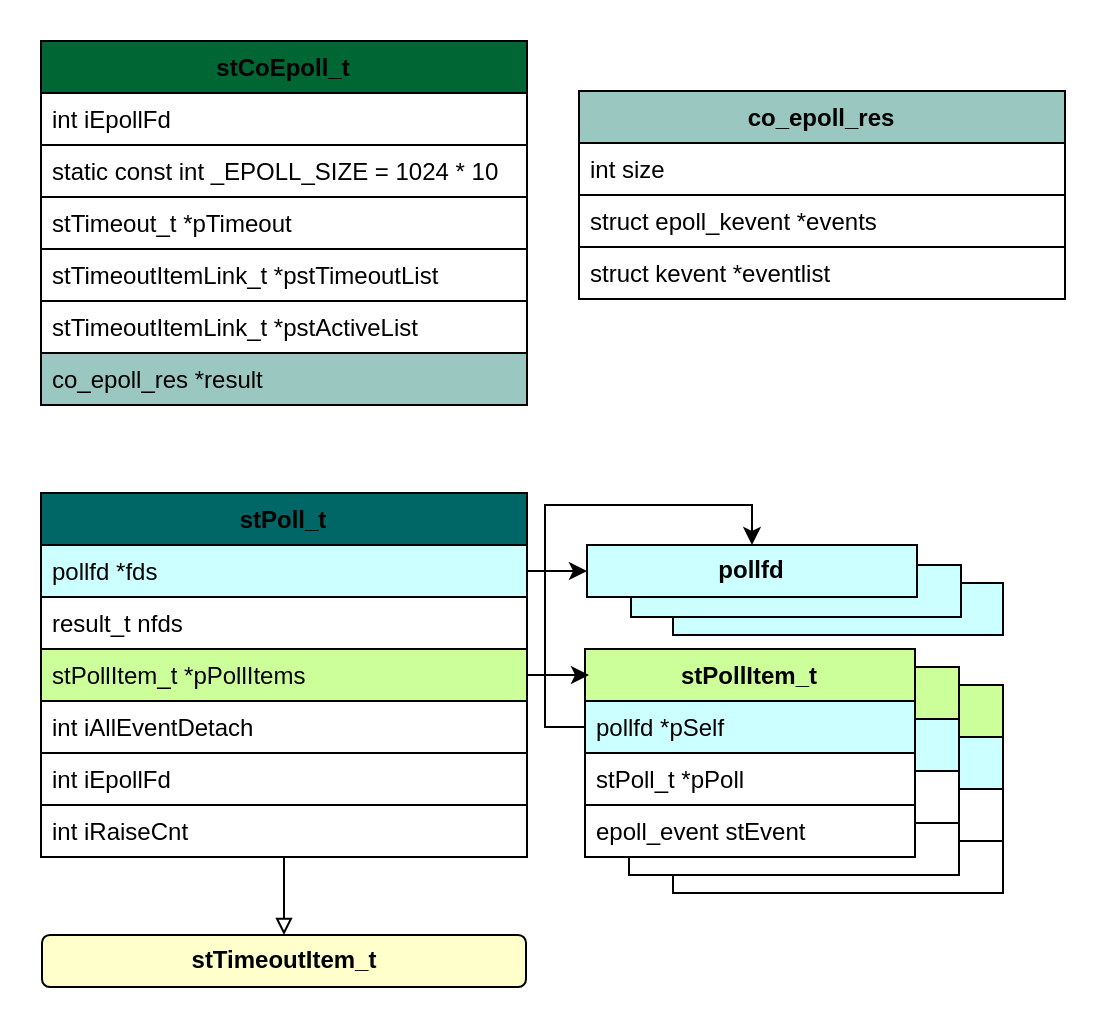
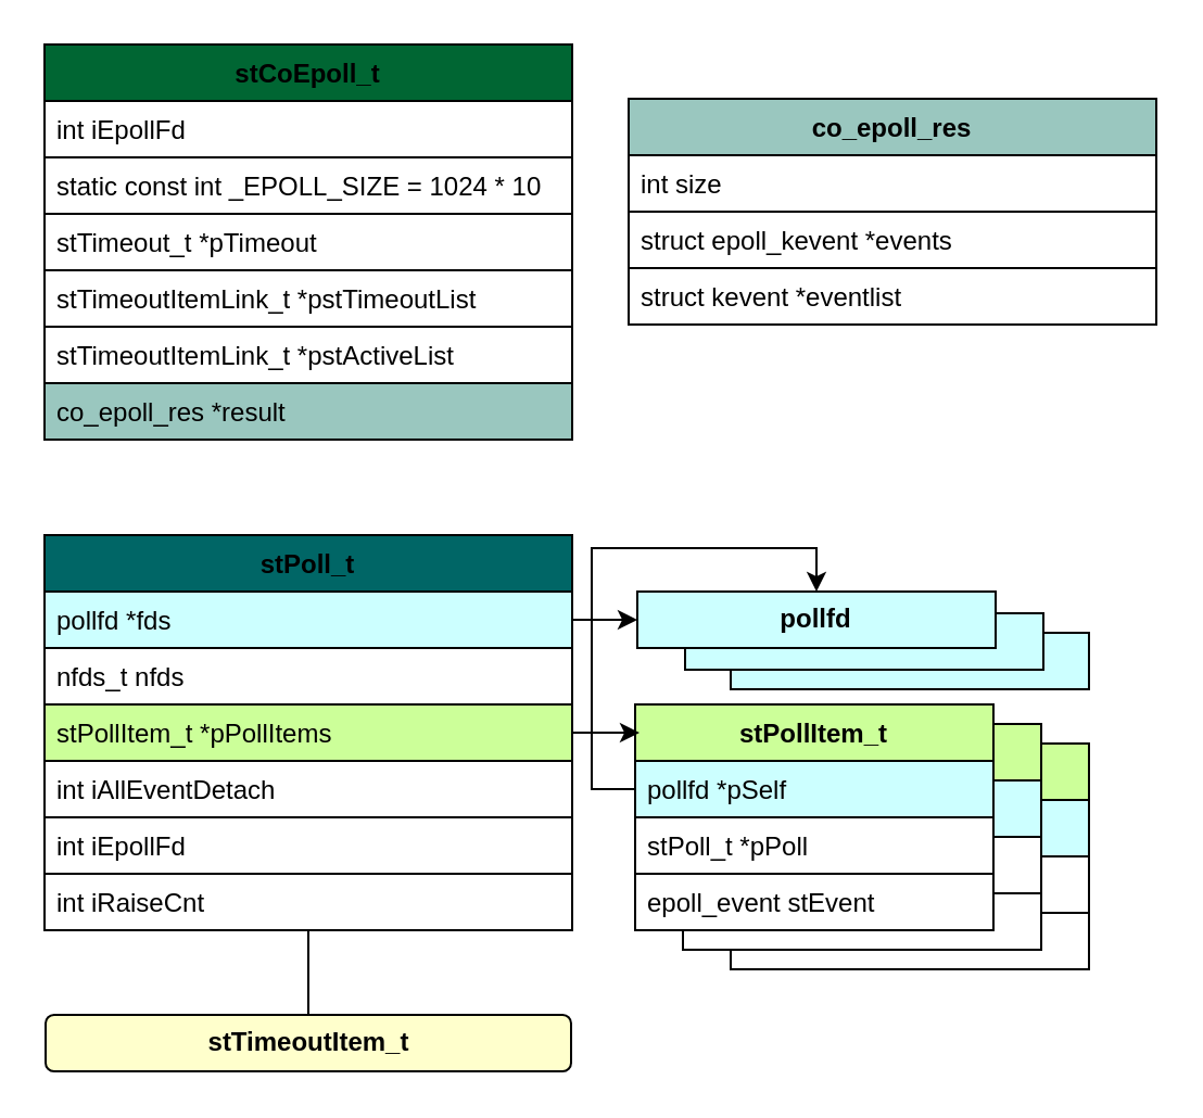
  <mxCell id="0" />
  <mxCell id="1" parent="0" />
  <mxCell id="2" value="" style="swimlane;fontStyle=1;align=center;verticalAlign=top;childLayout=stackLayout;horizontal=1;startSize=26;horizontalStack=0;resizeParent=1;resizeParentMax=0;resizeLast=0;collapsible=1;marginBottom=0;labelBackgroundColor=none;swimlaneLine=0;sketch=0;shadow=0;swimlaneFillColor=none;fillColor=#CCFF99;" parent="1" vertex="1"><mxGeometry x="336" y="342" width="165" height="104" as="geometry"><mxRectangle x="170" y="110" width="100" height="26" as="alternateBounds" /></mxGeometry></mxCell>
  <mxCell id="3" value="" style="text;align=left;verticalAlign=top;spacingLeft=4;spacingRight=4;overflow=hidden;rotatable=0;points=[[0,0.5],[1,0.5]];portConstraint=eastwest;strokeColor=#000000;fillColor=#CCFFFF;" parent="2" vertex="1"><mxGeometry y="26" width="165" height="26" as="geometry" /></mxCell>
  <mxCell id="4" value="" style="text;align=left;verticalAlign=top;spacingLeft=4;spacingRight=4;overflow=hidden;rotatable=0;points=[[0,0.5],[1,0.5]];portConstraint=eastwest;fillColor=#ffffff;strokeColor=#000000;" parent="2" vertex="1"><mxGeometry y="52" width="165" height="26" as="geometry" /></mxCell>
  <mxCell id="5" value="" style="text;align=left;verticalAlign=top;spacingLeft=4;spacingRight=4;overflow=hidden;rotatable=0;points=[[0,0.5],[1,0.5]];portConstraint=eastwest;strokeColor=#000000;fillColor=#ffffff;" parent="2" vertex="1"><mxGeometry y="78" width="165" height="26" as="geometry" /></mxCell>
  <mxCell id="6" value="" style="swimlane;fontStyle=1;align=center;verticalAlign=top;childLayout=stackLayout;horizontal=1;startSize=26;horizontalStack=0;resizeParent=1;resizeParentMax=0;resizeLast=0;collapsible=1;marginBottom=0;labelBackgroundColor=none;swimlaneLine=0;sketch=0;shadow=0;swimlaneFillColor=none;fillColor=#CCFF99;" parent="1" vertex="1"><mxGeometry x="314" y="333" width="165" height="104" as="geometry"><mxRectangle x="170" y="110" width="100" height="26" as="alternateBounds" /></mxGeometry></mxCell>
  <mxCell id="7" value="" style="text;align=left;verticalAlign=top;spacingLeft=4;spacingRight=4;overflow=hidden;rotatable=0;points=[[0,0.5],[1,0.5]];portConstraint=eastwest;strokeColor=#000000;fillColor=#CCFFFF;" parent="6" vertex="1"><mxGeometry y="26" width="165" height="26" as="geometry" /></mxCell>
  <mxCell id="8" value="" style="text;align=left;verticalAlign=top;spacingLeft=4;spacingRight=4;overflow=hidden;rotatable=0;points=[[0,0.5],[1,0.5]];portConstraint=eastwest;fillColor=#ffffff;strokeColor=#000000;" parent="6" vertex="1"><mxGeometry y="52" width="165" height="26" as="geometry" /></mxCell>
  <mxCell id="9" value="" style="text;align=left;verticalAlign=top;spacingLeft=4;spacingRight=4;overflow=hidden;rotatable=0;points=[[0,0.5],[1,0.5]];portConstraint=eastwest;strokeColor=#000000;fillColor=#ffffff;" parent="6" vertex="1"><mxGeometry y="78" width="165" height="26" as="geometry" /></mxCell>
  <mxCell id="10" value="" style="rounded=0;whiteSpace=wrap;html=1;shadow=0;labelBackgroundColor=none;sketch=0;strokeColor=#000000;fontFamily=Comic Sans MS;fillColor=#CCFFFF;" parent="1" vertex="1"><mxGeometry x="336" y="291" width="165" height="26" as="geometry" /></mxCell>
  <mxCell id="11" value="" style="rounded=0;whiteSpace=wrap;html=1;shadow=0;labelBackgroundColor=none;sketch=0;strokeColor=#000000;fontFamily=Comic Sans MS;fillColor=#CCFFFF;" parent="1" vertex="1"><mxGeometry x="315" y="282" width="165" height="26" as="geometry" /></mxCell>
  <mxCell id="12" value="stCoEpoll_t" style="swimlane;fontStyle=1;align=center;verticalAlign=top;childLayout=stackLayout;horizontal=1;startSize=26;horizontalStack=0;resizeParent=1;resizeParentMax=0;resizeLast=0;collapsible=1;marginBottom=0;labelBackgroundColor=none;fillColor=#006633;swimlaneLine=0;sketch=0;shadow=0;swimlaneFillColor=none;" parent="1" vertex="1"><mxGeometry x="20" y="20" width="243" height="182" as="geometry"><mxRectangle x="170" y="110" width="100" height="26" as="alternateBounds" /></mxGeometry></mxCell>
  <mxCell id="13" value="int iEpollFd" style="text;align=left;verticalAlign=top;spacingLeft=4;spacingRight=4;overflow=hidden;rotatable=0;points=[[0,0.5],[1,0.5]];portConstraint=eastwest;strokeColor=#000000;" parent="12" vertex="1"><mxGeometry y="26" width="243" height="26" as="geometry" /></mxCell>
  <mxCell id="14" value="static const int _EPOLL_SIZE = 1024 * 10" style="text;fillColor=none;align=left;verticalAlign=top;spacingLeft=4;spacingRight=4;overflow=hidden;rotatable=0;points=[[0,0.5],[1,0.5]];portConstraint=eastwest;strokeColor=#000000;" parent="12" vertex="1"><mxGeometry y="52" width="243" height="26" as="geometry" /></mxCell>
  <mxCell id="15" value="stTimeout_t *pTimeout" style="text;align=left;verticalAlign=top;spacingLeft=4;spacingRight=4;overflow=hidden;rotatable=0;points=[[0,0.5],[1,0.5]];portConstraint=eastwest;strokeColor=#000000;" parent="12" vertex="1"><mxGeometry y="78" width="243" height="26" as="geometry" /></mxCell>
  <mxCell id="16" value="stTimeoutItemLink_t *pstTimeoutList" style="text;strokeColor=none;fillColor=none;align=left;verticalAlign=top;spacingLeft=4;spacingRight=4;overflow=hidden;rotatable=0;points=[[0,0.5],[1,0.5]];portConstraint=eastwest;labelBorderColor=none;labelBackgroundColor=#ffffff;" parent="12" vertex="1"><mxGeometry y="104" width="243" height="26" as="geometry" /></mxCell>
  <mxCell id="17" value="stTimeoutItemLink_t *pstActiveList" style="text;align=left;verticalAlign=top;spacingLeft=4;spacingRight=4;overflow=hidden;rotatable=0;points=[[0,0.5],[1,0.5]];portConstraint=eastwest;strokeColor=#000000;" parent="12" vertex="1"><mxGeometry y="130" width="243" height="26" as="geometry" /></mxCell>
  <mxCell id="18" value="co_epoll_res *result" style="text;align=left;verticalAlign=top;spacingLeft=4;spacingRight=4;overflow=hidden;rotatable=0;points=[[0,0.5],[1,0.5]];portConstraint=eastwest;labelBackgroundColor=none;strokeColor=#000000;fillColor=#9AC7BF;" parent="12" vertex="1"><mxGeometry y="156" width="243" height="26" as="geometry" /></mxCell>
- <mxCell id="19" style="edgeStyle=orthogonalEdgeStyle;rounded=0;orthogonalLoop=1;jettySize=auto;html=1;entryX=0.5;entryY=0;entryDx=0;entryDy=0;fontFamily=Comic Sans MS;endArrow=block;endFill=0;" parent="1" source="20" target="39" edge="1"><mxGeometry relative="1" as="geometry"><mxPoint x="141.5" y="459" as="targetPoint" /></mxGeometry></mxCell>
+ <mxCell id="19" style="edgeStyle=orthogonalEdgeStyle;rounded=0;orthogonalLoop=1;jettySize=auto;html=1;entryX=0.5;entryY=0;entryDx=0;entryDy=0;fontFamily=Comic Sans MS;endArrow=none;endFill=0;" parent="1" source="20" target="39" edge="1"><mxGeometry relative="1" as="geometry"><mxPoint x="141.5" y="459" as="targetPoint" /></mxGeometry></mxCell>
  <mxCell id="20" value="stPoll_t" style="swimlane;fontStyle=1;align=center;verticalAlign=top;childLayout=stackLayout;horizontal=1;startSize=26;horizontalStack=0;resizeParent=1;resizeParentMax=0;resizeLast=0;collapsible=1;marginBottom=0;labelBackgroundColor=none;swimlaneLine=0;sketch=0;shadow=0;swimlaneFillColor=none;fillColor=#006666;" parent="1" vertex="1"><mxGeometry x="20" y="246" width="243" height="182" as="geometry"><mxRectangle x="170" y="110" width="100" height="26" as="alternateBounds" /></mxGeometry></mxCell>
  <mxCell id="21" value="pollfd *fds" style="text;align=left;verticalAlign=top;spacingLeft=4;spacingRight=4;overflow=hidden;rotatable=0;points=[[0,0.5],[1,0.5]];portConstraint=eastwest;strokeColor=#000000;fillColor=#CCFFFF;" parent="20" vertex="1"><mxGeometry y="26" width="243" height="26" as="geometry" /></mxCell>
- <mxCell id="22" value="result_t nfds" style="text;fillColor=none;align=left;verticalAlign=top;spacingLeft=4;spacingRight=4;overflow=hidden;rotatable=0;points=[[0,0.5],[1,0.5]];portConstraint=eastwest;strokeColor=#000000;" parent="20" vertex="1"><mxGeometry y="52" width="243" height="26" as="geometry" /></mxCell>
+ <mxCell id="22" value="nfds_t nfds" style="text;fillColor=none;align=left;verticalAlign=top;spacingLeft=4;spacingRight=4;overflow=hidden;rotatable=0;points=[[0,0.5],[1,0.5]];portConstraint=eastwest;strokeColor=#000000;" parent="20" vertex="1"><mxGeometry y="52" width="243" height="26" as="geometry" /></mxCell>
  <mxCell id="23" value="stPollItem_t *pPollItems" style="text;align=left;verticalAlign=top;spacingLeft=4;spacingRight=4;overflow=hidden;rotatable=0;points=[[0,0.5],[1,0.5]];portConstraint=eastwest;strokeColor=#000000;fillColor=#CCFF99;" parent="20" vertex="1"><mxGeometry y="78" width="243" height="26" as="geometry" /></mxCell>
  <mxCell id="24" value="int iAllEventDetach" style="text;strokeColor=none;fillColor=none;align=left;verticalAlign=top;spacingLeft=4;spacingRight=4;overflow=hidden;rotatable=0;points=[[0,0.5],[1,0.5]];portConstraint=eastwest;labelBorderColor=none;labelBackgroundColor=#ffffff;" parent="20" vertex="1"><mxGeometry y="104" width="243" height="26" as="geometry" /></mxCell>
  <mxCell id="25" value="int iEpollFd" style="text;align=left;verticalAlign=top;spacingLeft=4;spacingRight=4;overflow=hidden;rotatable=0;points=[[0,0.5],[1,0.5]];portConstraint=eastwest;strokeColor=#000000;" parent="20" vertex="1"><mxGeometry y="130" width="243" height="26" as="geometry" /></mxCell>
  <mxCell id="26" value="int iRaiseCnt" style="text;align=left;verticalAlign=top;spacingLeft=4;spacingRight=4;overflow=hidden;rotatable=0;points=[[0,0.5],[1,0.5]];portConstraint=eastwest;labelBackgroundColor=none;strokeColor=#000000;" parent="20" vertex="1"><mxGeometry y="156" width="243" height="26" as="geometry" /></mxCell>
  <mxCell id="27" value="stPollItem_t" style="swimlane;fontStyle=1;align=center;verticalAlign=top;childLayout=stackLayout;horizontal=1;startSize=26;horizontalStack=0;resizeParent=1;resizeParentMax=0;resizeLast=0;collapsible=1;marginBottom=0;labelBackgroundColor=none;swimlaneLine=0;sketch=0;shadow=0;swimlaneFillColor=none;fillColor=#CCFF99;" parent="1" vertex="1"><mxGeometry x="292" y="324" width="165" height="104" as="geometry"><mxRectangle x="170" y="110" width="100" height="26" as="alternateBounds" /></mxGeometry></mxCell>
  <mxCell id="28" value="pollfd *pSelf" style="text;align=left;verticalAlign=top;spacingLeft=4;spacingRight=4;overflow=hidden;rotatable=0;points=[[0,0.5],[1,0.5]];portConstraint=eastwest;strokeColor=#000000;fillColor=#CCFFFF;sketch=0;glass=0;rounded=0;shadow=0;" parent="27" vertex="1"><mxGeometry y="26" width="165" height="26" as="geometry" /></mxCell>
  <mxCell id="29" value="stPoll_t *pPoll" style="text;align=left;verticalAlign=top;spacingLeft=4;spacingRight=4;overflow=hidden;rotatable=0;points=[[0,0.5],[1,0.5]];portConstraint=eastwest;fillColor=#ffffff;strokeColor=#000000;" parent="27" vertex="1"><mxGeometry y="52" width="165" height="26" as="geometry" /></mxCell>
  <mxCell id="30" value="epoll_event stEvent" style="text;align=left;verticalAlign=top;spacingLeft=4;spacingRight=4;overflow=hidden;rotatable=0;points=[[0,0.5],[1,0.5]];portConstraint=eastwest;strokeColor=#000000;fillColor=#ffffff;" parent="27" vertex="1"><mxGeometry y="78" width="165" height="26" as="geometry" /></mxCell>
  <mxCell id="31" value="&lt;span style=&quot;font-family: &amp;#34;helvetica&amp;#34; ; text-align: left&quot;&gt;&lt;b&gt;pollfd&lt;/b&gt;&lt;/span&gt;" style="rounded=0;whiteSpace=wrap;html=1;shadow=0;labelBackgroundColor=none;sketch=0;strokeColor=#000000;fontFamily=Comic Sans MS;fillColor=#CCFFFF;" parent="1" vertex="1"><mxGeometry x="293" y="272" width="165" height="26" as="geometry" /></mxCell>
  <mxCell id="32" style="edgeStyle=orthogonalEdgeStyle;rounded=0;orthogonalLoop=1;jettySize=auto;html=1;fontFamily=Comic Sans MS;entryX=0;entryY=0.5;entryDx=0;entryDy=0;" parent="1" source="21" target="31" edge="1"><mxGeometry relative="1" as="geometry"><mxPoint x="305" y="231" as="targetPoint" /></mxGeometry></mxCell>
  <mxCell id="33" style="edgeStyle=orthogonalEdgeStyle;rounded=0;orthogonalLoop=1;jettySize=auto;html=1;fontFamily=Comic Sans MS;" parent="1" source="23" edge="1"><mxGeometry relative="1" as="geometry"><mxPoint x="294" y="337" as="targetPoint" /></mxGeometry></mxCell>
  <mxCell id="34" value="co_epoll_res" style="swimlane;fontStyle=1;align=center;verticalAlign=top;childLayout=stackLayout;horizontal=1;startSize=26;horizontalStack=0;resizeParent=1;resizeParentMax=0;resizeLast=0;collapsible=1;marginBottom=0;labelBackgroundColor=none;swimlaneLine=0;sketch=0;shadow=0;swimlaneFillColor=none;fillColor=#9AC7BF;" parent="1" vertex="1"><mxGeometry x="289" y="45" width="243" height="104" as="geometry"><mxRectangle x="170" y="110" width="100" height="26" as="alternateBounds" /></mxGeometry></mxCell>
  <mxCell id="35" value="int size" style="text;align=left;verticalAlign=top;spacingLeft=4;spacingRight=4;overflow=hidden;rotatable=0;points=[[0,0.5],[1,0.5]];portConstraint=eastwest;strokeColor=#000000;" parent="34" vertex="1"><mxGeometry y="26" width="243" height="26" as="geometry" /></mxCell>
  <mxCell id="36" value="struct epoll_kevent *events" style="text;fillColor=none;align=left;verticalAlign=top;spacingLeft=4;spacingRight=4;overflow=hidden;rotatable=0;points=[[0,0.5],[1,0.5]];portConstraint=eastwest;strokeColor=#000000;" parent="34" vertex="1"><mxGeometry y="52" width="243" height="26" as="geometry" /></mxCell>
  <mxCell id="37" value="struct kevent *eventlist" style="text;align=left;verticalAlign=top;spacingLeft=4;spacingRight=4;overflow=hidden;rotatable=0;points=[[0,0.5],[1,0.5]];portConstraint=eastwest;strokeColor=#000000;" parent="34" vertex="1"><mxGeometry y="78" width="243" height="26" as="geometry" /></mxCell>
  <mxCell id="38" style="edgeStyle=orthogonalEdgeStyle;rounded=0;orthogonalLoop=1;jettySize=auto;html=1;fontFamily=Comic Sans MS;entryX=0.5;entryY=0;entryDx=0;entryDy=0;exitX=0;exitY=0.5;exitDx=0;exitDy=0;" parent="1" source="28" target="31" edge="1"><mxGeometry relative="1" as="geometry"><mxPoint x="297" y="196" as="targetPoint" /></mxGeometry></mxCell>
  <mxCell id="39" value="&lt;span style=&quot;font-family: &amp;#34;helvetica&amp;#34; ; font-weight: 700&quot;&gt;stTimeoutItem_t&lt;/span&gt;" style="whiteSpace=wrap;html=1;shadow=0;labelBackgroundColor=none;sketch=0;strokeColor=#000000;fontFamily=Comic Sans MS;fillColor=#FFFFCC;rounded=1;" parent="1" vertex="1"><mxGeometry x="20.5" y="467" width="242" height="26" as="geometry" /></mxCell>
